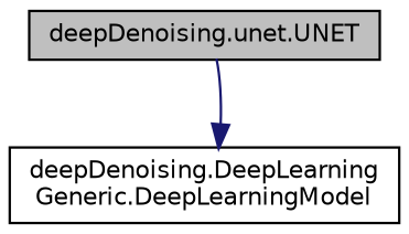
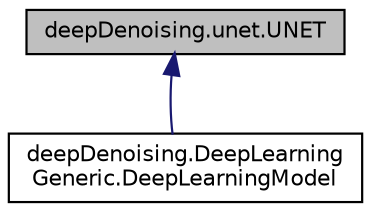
  digraph {
    node [color=black fontname=Helvetica fontsize=10 shape=record style=filled]
    n1 [fillcolor=grey75 fontcolor=black height=0.2 label="deepDenoising.unet.UNET" width=0.4]
    n2 [fillcolor=white height=0.2 label="deepDenoising.DeepLearning\lGeneric.DeepLearningModel" width=0.4]
-   n2 -> n1 [color=midnightblue dir=back fontname=Helvetica fontsize=10 labelfontname=Helvetica labelfontsize=10 style=solid]
+   n1 -> n2 [color=midnightblue dir=back fontname=Helvetica fontsize=10 labelfontname=Helvetica labelfontsize=10 style=solid]
  }
